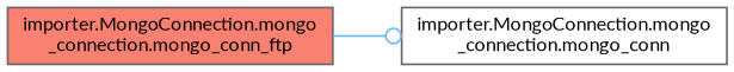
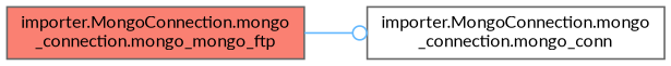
  digraph {
    rankdir=LR
    fontname=Lato
    node [fontname=Lato fontsize=10 shape=box style=filled]
-   n1 [color=gray40 fillcolor=salmon fontcolor=black height=0.2 label="importer.MongoConnection.mongo\l_connection.mongo_conn_ftp" width=0.4]
+   n1 [color=gray40 fillcolor=salmon fontcolor=black height=0.2 label="importer.MongoConnection.mongo\l_connection.mongo_mongo_ftp" width=0.4]
    n2 [color=grey40 fillcolor=white height=0.2 label="importer.MongoConnection.mongo\l_connection.mongo_conn" width=0.4]
    n1 -> n2 [color=steelblue1 fontname=Lato fontsize=10 labelfontname=Helvetica labelfontsize=10 style=solid arrowhead=odot]
  }
